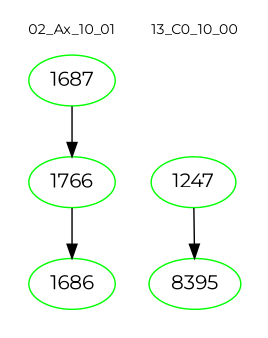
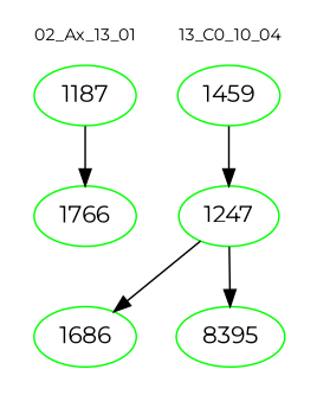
  digraph {
    fontname=Montserrat
    node [color=green fontname=Montserrat]
    edge [color=black fontname=Montserrat]
-   n1 [label=1687]
+   n1 [label=1187]
    n2 [label=1766]
    n3 [label=1686]
+   n4 [label=1459]
    n5 [label=1247]
    n6 [label=8395]
    subgraph cluster_1 {
      color=white
      fontsize=10
-     label="02_Ax_10_01"
+     label="02_Ax_13_01"
      n1
      n2
      n3
    }
    subgraph cluster_2 {
      color=white
      fontsize=10
-     label="13_C0_10_00"
+     label="13_C0_10_04"
+     n4
      n5
      n6
    }
    n1 -> n2
-   n2 -> n3
+   n5 -> n3
+   n4 -> n5
    n5 -> n6
  }
